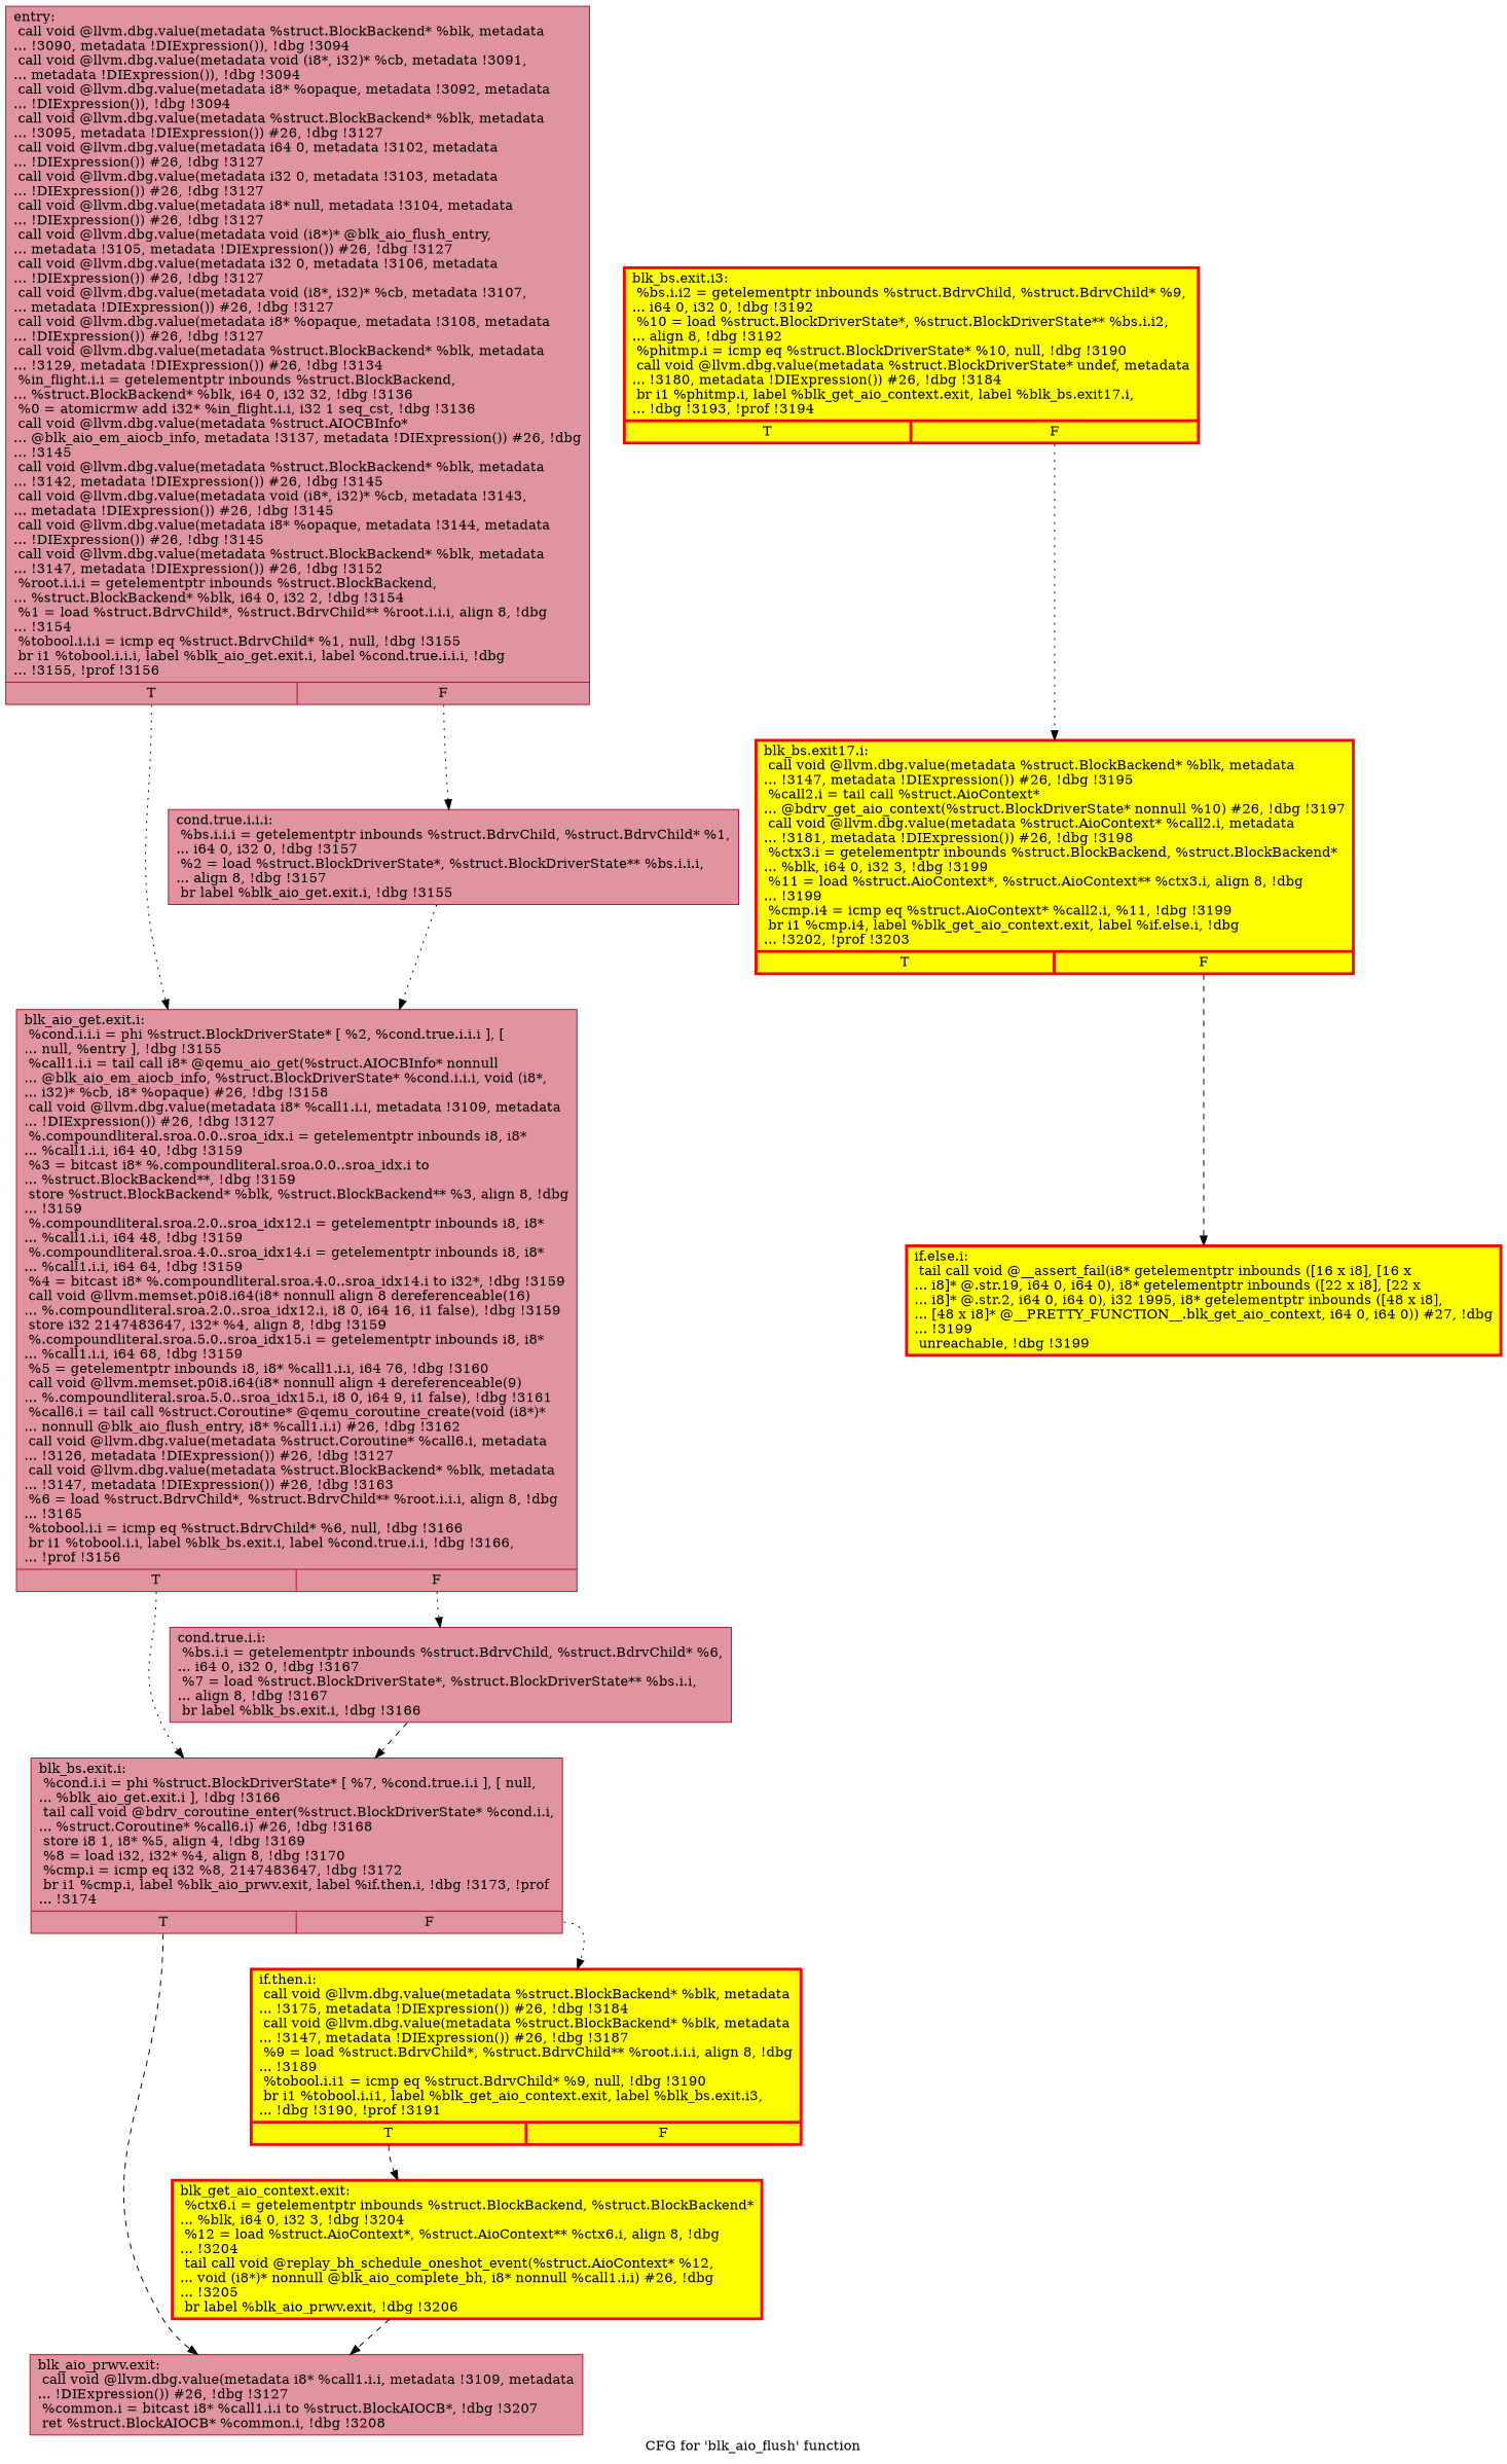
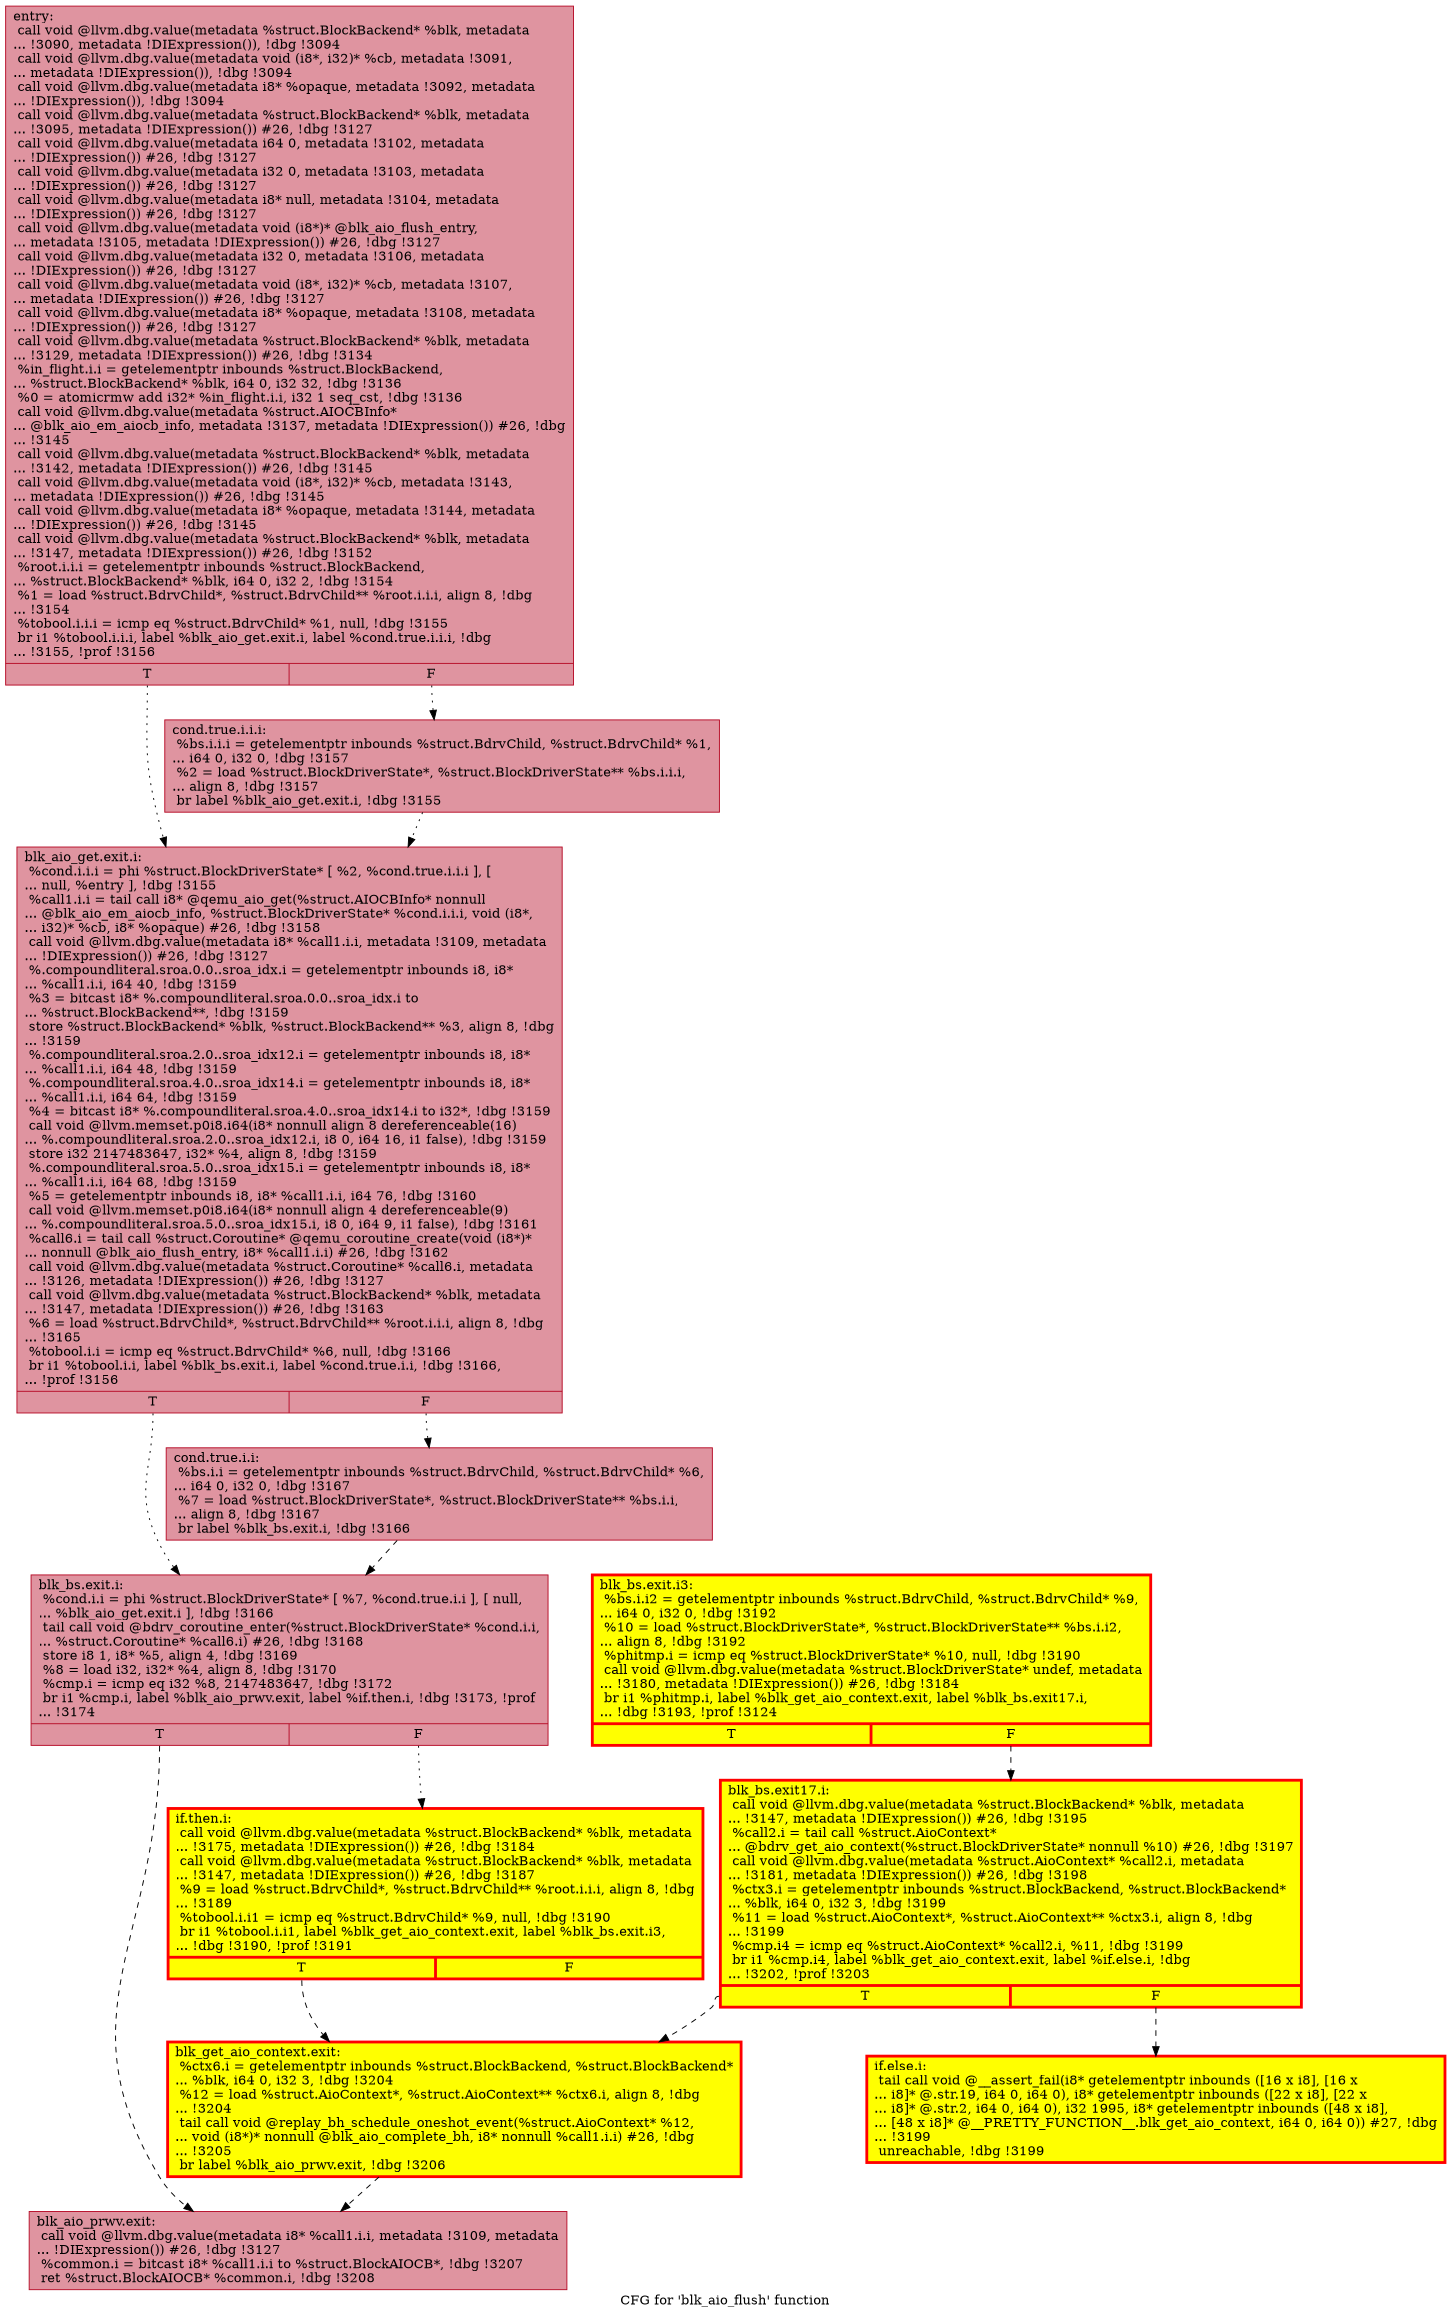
  digraph {
    label="CFG for 'blk_aio_flush' function"
    node [color="#b70d28ff" fillcolor="#b70d2870" shape=record style=filled]
    edge [style=dotted tailport=s0]
    n1 [label="{entry:\l  call void @llvm.dbg.value(metadata %struct.BlockBackend* %blk, metadata\l... !3090, metadata !DIExpression()), !dbg !3094\l  call void @llvm.dbg.value(metadata void (i8*, i32)* %cb, metadata !3091,\l... metadata !DIExpression()), !dbg !3094\l  call void @llvm.dbg.value(metadata i8* %opaque, metadata !3092, metadata\l... !DIExpression()), !dbg !3094\l  call void @llvm.dbg.value(metadata %struct.BlockBackend* %blk, metadata\l... !3095, metadata !DIExpression()) #26, !dbg !3127\l  call void @llvm.dbg.value(metadata i64 0, metadata !3102, metadata\l... !DIExpression()) #26, !dbg !3127\l  call void @llvm.dbg.value(metadata i32 0, metadata !3103, metadata\l... !DIExpression()) #26, !dbg !3127\l  call void @llvm.dbg.value(metadata i8* null, metadata !3104, metadata\l... !DIExpression()) #26, !dbg !3127\l  call void @llvm.dbg.value(metadata void (i8*)* @blk_aio_flush_entry,\l... metadata !3105, metadata !DIExpression()) #26, !dbg !3127\l  call void @llvm.dbg.value(metadata i32 0, metadata !3106, metadata\l... !DIExpression()) #26, !dbg !3127\l  call void @llvm.dbg.value(metadata void (i8*, i32)* %cb, metadata !3107,\l... metadata !DIExpression()) #26, !dbg !3127\l  call void @llvm.dbg.value(metadata i8* %opaque, metadata !3108, metadata\l... !DIExpression()) #26, !dbg !3127\l  call void @llvm.dbg.value(metadata %struct.BlockBackend* %blk, metadata\l... !3129, metadata !DIExpression()) #26, !dbg !3134\l  %in_flight.i.i = getelementptr inbounds %struct.BlockBackend,\l... %struct.BlockBackend* %blk, i64 0, i32 32, !dbg !3136\l  %0 = atomicrmw add i32* %in_flight.i.i, i32 1 seq_cst, !dbg !3136\l  call void @llvm.dbg.value(metadata %struct.AIOCBInfo*\l... @blk_aio_em_aiocb_info, metadata !3137, metadata !DIExpression()) #26, !dbg\l... !3145\l  call void @llvm.dbg.value(metadata %struct.BlockBackend* %blk, metadata\l... !3142, metadata !DIExpression()) #26, !dbg !3145\l  call void @llvm.dbg.value(metadata void (i8*, i32)* %cb, metadata !3143,\l... metadata !DIExpression()) #26, !dbg !3145\l  call void @llvm.dbg.value(metadata i8* %opaque, metadata !3144, metadata\l... !DIExpression()) #26, !dbg !3145\l  call void @llvm.dbg.value(metadata %struct.BlockBackend* %blk, metadata\l... !3147, metadata !DIExpression()) #26, !dbg !3152\l  %root.i.i.i = getelementptr inbounds %struct.BlockBackend,\l... %struct.BlockBackend* %blk, i64 0, i32 2, !dbg !3154\l  %1 = load %struct.BdrvChild*, %struct.BdrvChild** %root.i.i.i, align 8, !dbg\l... !3154\l  %tobool.i.i.i = icmp eq %struct.BdrvChild* %1, null, !dbg !3155\l  br i1 %tobool.i.i.i, label %blk_aio_get.exit.i, label %cond.true.i.i.i, !dbg\l... !3155, !prof !3156\l|{<s0>T|<s1>F}}"]
    n2 [label="{blk_aio_get.exit.i:                               \l  %cond.i.i.i = phi %struct.BlockDriverState* [ %2, %cond.true.i.i.i ], [\l... null, %entry ], !dbg !3155\l  %call1.i.i = tail call i8* @qemu_aio_get(%struct.AIOCBInfo* nonnull\l... @blk_aio_em_aiocb_info, %struct.BlockDriverState* %cond.i.i.i, void (i8*,\l... i32)* %cb, i8* %opaque) #26, !dbg !3158\l  call void @llvm.dbg.value(metadata i8* %call1.i.i, metadata !3109, metadata\l... !DIExpression()) #26, !dbg !3127\l  %.compoundliteral.sroa.0.0..sroa_idx.i = getelementptr inbounds i8, i8*\l... %call1.i.i, i64 40, !dbg !3159\l  %3 = bitcast i8* %.compoundliteral.sroa.0.0..sroa_idx.i to\l... %struct.BlockBackend**, !dbg !3159\l  store %struct.BlockBackend* %blk, %struct.BlockBackend** %3, align 8, !dbg\l... !3159\l  %.compoundliteral.sroa.2.0..sroa_idx12.i = getelementptr inbounds i8, i8*\l... %call1.i.i, i64 48, !dbg !3159\l  %.compoundliteral.sroa.4.0..sroa_idx14.i = getelementptr inbounds i8, i8*\l... %call1.i.i, i64 64, !dbg !3159\l  %4 = bitcast i8* %.compoundliteral.sroa.4.0..sroa_idx14.i to i32*, !dbg !3159\l  call void @llvm.memset.p0i8.i64(i8* nonnull align 8 dereferenceable(16)\l... %.compoundliteral.sroa.2.0..sroa_idx12.i, i8 0, i64 16, i1 false), !dbg !3159\l  store i32 2147483647, i32* %4, align 8, !dbg !3159\l  %.compoundliteral.sroa.5.0..sroa_idx15.i = getelementptr inbounds i8, i8*\l... %call1.i.i, i64 68, !dbg !3159\l  %5 = getelementptr inbounds i8, i8* %call1.i.i, i64 76, !dbg !3160\l  call void @llvm.memset.p0i8.i64(i8* nonnull align 4 dereferenceable(9)\l... %.compoundliteral.sroa.5.0..sroa_idx15.i, i8 0, i64 9, i1 false), !dbg !3161\l  %call6.i = tail call %struct.Coroutine* @qemu_coroutine_create(void (i8*)*\l... nonnull @blk_aio_flush_entry, i8* %call1.i.i) #26, !dbg !3162\l  call void @llvm.dbg.value(metadata %struct.Coroutine* %call6.i, metadata\l... !3126, metadata !DIExpression()) #26, !dbg !3127\l  call void @llvm.dbg.value(metadata %struct.BlockBackend* %blk, metadata\l... !3147, metadata !DIExpression()) #26, !dbg !3163\l  %6 = load %struct.BdrvChild*, %struct.BdrvChild** %root.i.i.i, align 8, !dbg\l... !3165\l  %tobool.i.i = icmp eq %struct.BdrvChild* %6, null, !dbg !3166\l  br i1 %tobool.i.i, label %blk_bs.exit.i, label %cond.true.i.i, !dbg !3166,\l... !prof !3156\l|{<s0>T|<s1>F}}"]
    n3 [label="{cond.true.i.i.i:                                  \l  %bs.i.i.i = getelementptr inbounds %struct.BdrvChild, %struct.BdrvChild* %1,\l... i64 0, i32 0, !dbg !3157\l  %2 = load %struct.BlockDriverState*, %struct.BlockDriverState** %bs.i.i.i,\l... align 8, !dbg !3157\l  br label %blk_aio_get.exit.i, !dbg !3155\l}"]
    n4 [label="{blk_bs.exit.i:                                    \l  %cond.i.i = phi %struct.BlockDriverState* [ %7, %cond.true.i.i ], [ null,\l... %blk_aio_get.exit.i ], !dbg !3166\l  tail call void @bdrv_coroutine_enter(%struct.BlockDriverState* %cond.i.i,\l... %struct.Coroutine* %call6.i) #26, !dbg !3168\l  store i8 1, i8* %5, align 4, !dbg !3169\l  %8 = load i32, i32* %4, align 8, !dbg !3170\l  %cmp.i = icmp eq i32 %8, 2147483647, !dbg !3172\l  br i1 %cmp.i, label %blk_aio_prwv.exit, label %if.then.i, !dbg !3173, !prof\l... !3174\l|{<s0>T|<s1>F}}"]
    n5 [label="{cond.true.i.i:                                    \l  %bs.i.i = getelementptr inbounds %struct.BdrvChild, %struct.BdrvChild* %6,\l... i64 0, i32 0, !dbg !3167\l  %7 = load %struct.BlockDriverState*, %struct.BlockDriverState** %bs.i.i,\l... align 8, !dbg !3167\l  br label %blk_bs.exit.i, !dbg !3166\l}"]
    n6 [label="{blk_aio_prwv.exit:                                \l  call void @llvm.dbg.value(metadata i8* %call1.i.i, metadata !3109, metadata\l... !DIExpression()) #26, !dbg !3127\l  %common.i = bitcast i8* %call1.i.i to %struct.BlockAIOCB*, !dbg !3207\l  ret %struct.BlockAIOCB* %common.i, !dbg !3208\l}"]
    n7 [color=red fillcolor=yellow label="{if.then.i:                                        \l  call void @llvm.dbg.value(metadata %struct.BlockBackend* %blk, metadata\l... !3175, metadata !DIExpression()) #26, !dbg !3184\l  call void @llvm.dbg.value(metadata %struct.BlockBackend* %blk, metadata\l... !3147, metadata !DIExpression()) #26, !dbg !3187\l  %9 = load %struct.BdrvChild*, %struct.BdrvChild** %root.i.i.i, align 8, !dbg\l... !3189\l  %tobool.i.i1 = icmp eq %struct.BdrvChild* %9, null, !dbg !3190\l  br i1 %tobool.i.i1, label %blk_get_aio_context.exit, label %blk_bs.exit.i3,\l... !dbg !3190, !prof !3191\l|{<s0>T|<s1>F}}" penwidth=3.0]
    n8 [color=red fillcolor=yellow label="{blk_get_aio_context.exit:                         \l  %ctx6.i = getelementptr inbounds %struct.BlockBackend, %struct.BlockBackend*\l... %blk, i64 0, i32 3, !dbg !3204\l  %12 = load %struct.AioContext*, %struct.AioContext** %ctx6.i, align 8, !dbg\l... !3204\l  tail call void @replay_bh_schedule_oneshot_event(%struct.AioContext* %12,\l... void (i8*)* nonnull @blk_aio_complete_bh, i8* nonnull %call1.i.i) #26, !dbg\l... !3205\l  br label %blk_aio_prwv.exit, !dbg !3206\l}" penwidth=3.0]
-   n9 [color=red fillcolor=yellow label="{blk_bs.exit.i3:                                   \l  %bs.i.i2 = getelementptr inbounds %struct.BdrvChild, %struct.BdrvChild* %9,\l... i64 0, i32 0, !dbg !3192\l  %10 = load %struct.BlockDriverState*, %struct.BlockDriverState** %bs.i.i2,\l... align 8, !dbg !3192\l  %phitmp.i = icmp eq %struct.BlockDriverState* %10, null, !dbg !3190\l  call void @llvm.dbg.value(metadata %struct.BlockDriverState* undef, metadata\l... !3180, metadata !DIExpression()) #26, !dbg !3184\l  br i1 %phitmp.i, label %blk_get_aio_context.exit, label %blk_bs.exit17.i,\l... !dbg !3193, !prof !3194\l|{<s0>T|<s1>F}}" penwidth=3.0]
+   n9 [color=red fillcolor=yellow label="{blk_bs.exit.i3:                                   \l  %bs.i.i2 = getelementptr inbounds %struct.BdrvChild, %struct.BdrvChild* %9,\l... i64 0, i32 0, !dbg !3192\l  %10 = load %struct.BlockDriverState*, %struct.BlockDriverState** %bs.i.i2,\l... align 8, !dbg !3192\l  %phitmp.i = icmp eq %struct.BlockDriverState* %10, null, !dbg !3190\l  call void @llvm.dbg.value(metadata %struct.BlockDriverState* undef, metadata\l... !3180, metadata !DIExpression()) #26, !dbg !3184\l  br i1 %phitmp.i, label %blk_get_aio_context.exit, label %blk_bs.exit17.i,\l... !dbg !3193, !prof !3124\l|{<s0>T|<s1>F}}" penwidth=3.0]
    n10 [color=red fillcolor=yellow label="{blk_bs.exit17.i:                                  \l  call void @llvm.dbg.value(metadata %struct.BlockBackend* %blk, metadata\l... !3147, metadata !DIExpression()) #26, !dbg !3195\l  %call2.i = tail call %struct.AioContext*\l... @bdrv_get_aio_context(%struct.BlockDriverState* nonnull %10) #26, !dbg !3197\l  call void @llvm.dbg.value(metadata %struct.AioContext* %call2.i, metadata\l... !3181, metadata !DIExpression()) #26, !dbg !3198\l  %ctx3.i = getelementptr inbounds %struct.BlockBackend, %struct.BlockBackend*\l... %blk, i64 0, i32 3, !dbg !3199\l  %11 = load %struct.AioContext*, %struct.AioContext** %ctx3.i, align 8, !dbg\l... !3199\l  %cmp.i4 = icmp eq %struct.AioContext* %call2.i, %11, !dbg !3199\l  br i1 %cmp.i4, label %blk_get_aio_context.exit, label %if.else.i, !dbg\l... !3202, !prof !3203\l|{<s0>T|<s1>F}}" penwidth=3.0]
    n11 [color=red fillcolor=yellow label="{if.else.i:                                        \l  tail call void @__assert_fail(i8* getelementptr inbounds ([16 x i8], [16 x\l... i8]* @.str.19, i64 0, i64 0), i8* getelementptr inbounds ([22 x i8], [22 x\l... i8]* @.str.2, i64 0, i64 0), i32 1995, i8* getelementptr inbounds ([48 x i8],\l... [48 x i8]* @__PRETTY_FUNCTION__.blk_get_aio_context, i64 0, i64 0)) #27, !dbg\l... !3199\l  unreachable, !dbg !3199\l}" penwidth=3.0]
    n1 -> n2
    n1 -> n3 [tailport=s1]
    n2 -> n4
    n2 -> n5 [tailport=s1]
    n3 -> n2
    n4 -> n6 [style=dashed]
    n4 -> n7 [tailport=s1]
    n5 -> n4 [style=dashed]
    n7 -> n8 [style=dashed]
    n8 -> n6 [style=dashed]
-   n9 -> n10 [tailport=s1]
+   n9 -> n10 [style=dashed tailport=s1]
+   n10 -> n8 [style=dashed]
    n10 -> n11 [style=dashed tailport=s1]
  }
